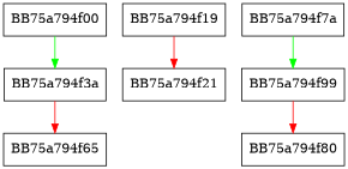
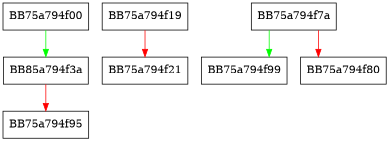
  digraph {
    splines=ortho
    node [shape=box]
    edge [color=red]
    BB75a794f00
-   BB75a794f3a
-   BB75a794f65
+   BB75a794f3a [label=BB85a794f3a]
+   BB75a794f65 [label=BB75a794f95]
    BB75a794f19
    BB75a794f21
    BB75a794f7a
    BB75a794f99
    BB75a794f80
    BB75a794f00 -> BB75a794f3a [color=green]
    BB75a794f3a -> BB75a794f65
    BB75a794f19 -> BB75a794f21
    BB75a794f7a -> BB75a794f99 [color=green]
-   BB75a794f99 -> BB75a794f80
+   BB75a794f7a -> BB75a794f80
  }
